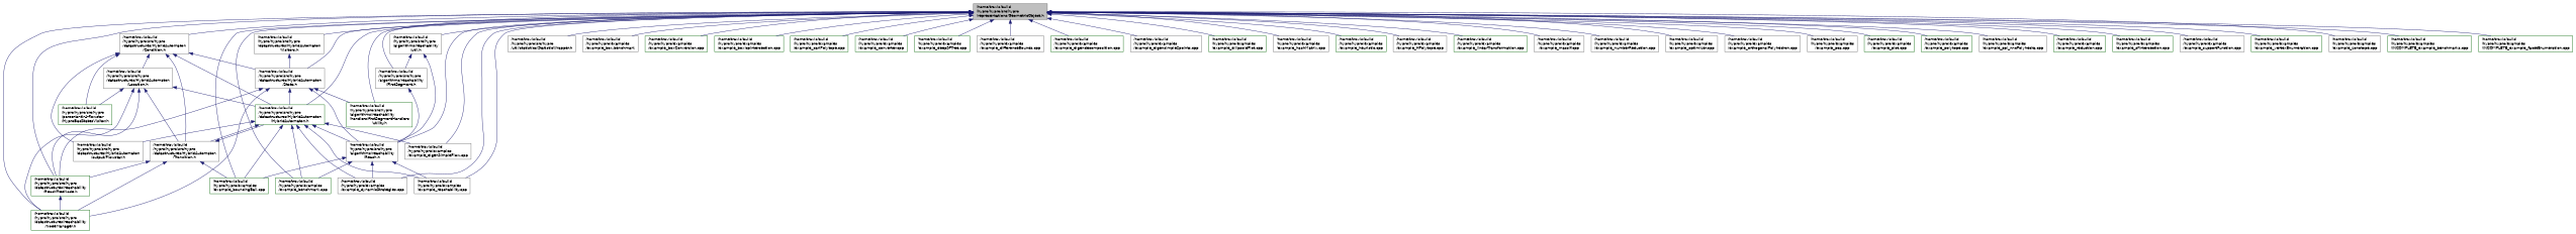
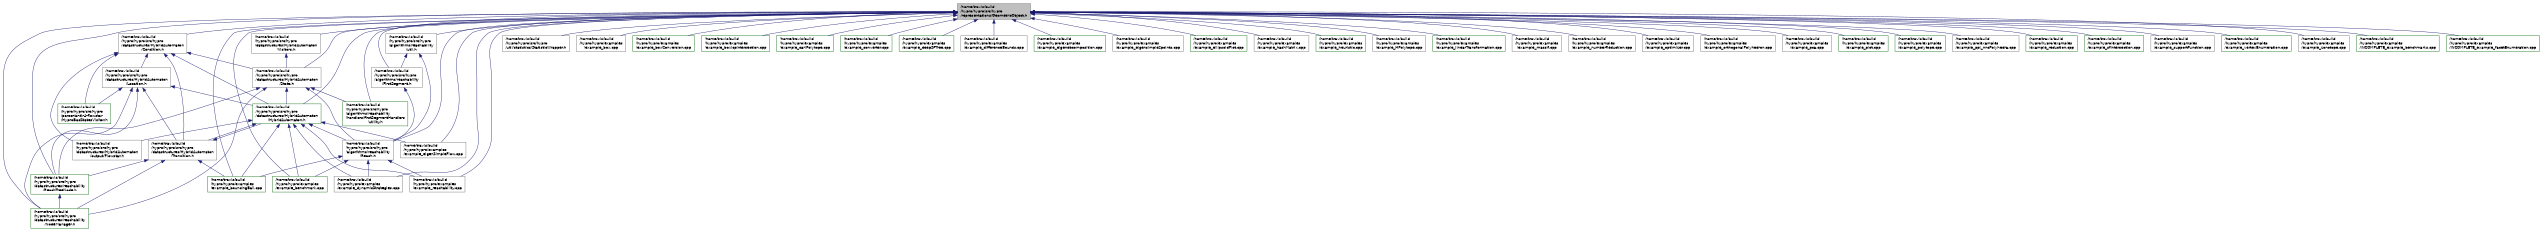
  digraph {
    node [color=gray40 fillcolor=white fontname=Helvetica fontsize=10 shape=record style=filled]
    edge [color=midnightblue dir=back fontname=Helvetica fontsize=10 labelfontname=Helvetica labelfontsize=10 style=solid]
    n1 [fillcolor=grey75 fontcolor=black height=0.2 label="/home/travis/build\l/hypro/hypro/src/hypro\l/representations/GeometricObject.h" width=0.4]
    n2 [height=0.2 label="/home/travis/build\l/hypro/hypro/src/hypro\l/datastructures/HybridAutomaton\l/Condition.h" width=0.4]
    n3 [color=darkgreen height=0.2 label="/home/travis/build\l/hypro/hypro/src/hypro\l/datastructures/HybridAutomaton\l/HybridAutomaton.h" width=0.4]
    n4 [color=darkgreen height=0.2 label="/home/travis/build\l/hypro/hypro/src/hypro\l/datastructures/reachability\l/ReachTreeNode.h" width=0.4]
    n5 [color=darkgreen height=0.2 label="/home/travis/build\l/hypro/hypro/src/hypro\l/datastructures/reachability\l/NodeManager.h" width=0.4]
    n6 [color=darkgreen height=0.2 label="/home/travis/build\l/hypro/hypro/examples\l/example_bouncingBall.cpp" width=0.4]
    n7 [height=0.2 label="/home/travis/build\l/hypro/hypro/src/hypro\l/algorithms/reachability\l/Reach.h" width=0.4]
    n8 [color=darkgreen height=0.2 label="/home/travis/build\l/hypro/hypro/examples\l/example_benchmark.cpp" width=0.4]
    n9 [height=0.2 label="/home/travis/build\l/hypro/hypro/examples\l/example_dynamicStrategies.cpp" width=0.4]
    n10 [height=0.2 label="/home/travis/build\l/hypro/hypro/examples\l/example_reachability.cpp" width=0.4]
    n11 [height=0.2 label="/home/travis/build\l/hypro/hypro/examples\l/example_eigenSimpleFlow.cpp" width=0.4]
    n12 [height=0.2 label="/home/travis/build\l/hypro/hypro/src/hypro\l/datastructures/HybridAutomaton\l/State.h" width=0.4]
    n13 [color=darkgreen height=0.2 label="/home/travis/build\l/hypro/hypro/src/hypro\l/algorithms/reachability\l/handlers/firstSegmentHandlers\l/utility.h" width=0.4]
    n14 [height=0.2 label="/home/travis/build\l/hypro/hypro/src/hypro\l/datastructures/HybridAutomaton\l/Visitors.h" width=0.4]
    n15 [height=0.2 label="/home/travis/build\l/hypro/hypro/src/hypro\l/algorithms/reachability\l/util.h" width=0.4]
    n16 [height=0.2 label="/home/travis/build\l/hypro/hypro/src/hypro\l/algorithms/reachability\l/FirstSegment.h" width=0.4]
    n17 [height=0.2 label="/home/travis/build\l/hypro/hypro/src/hypro\l/util/statistics/StatisticWrapper.h" width=0.4]
-   n18 [height=0.2 label="/home/travis/build\l/hypro/hypro/examples\l/example_box.benchmark" width=0.4]
+   n18 [height=0.2 label="/home/travis/build\l/hypro/hypro/examples\l/example_box.cpp" width=0.4]
    n19 [color=darkgreen height=0.2 label="/home/travis/build\l/hypro/hypro/examples\l/example_boxConversion.cpp" width=0.4]
    n20 [color=darkgreen height=0.2 label="/home/travis/build\l/hypro/hypro/examples\l/example_boxIcpIntersection.cpp" width=0.4]
    n21 [color=darkgreen height=0.2 label="/home/travis/build\l/hypro/hypro/examples\l/example_carlPolytope.cpp" width=0.4]
    n22 [color=darkgreen height=0.2 label="/home/travis/build\l/hypro/hypro/examples\l/example_converter.cpp" width=0.4]
    n23 [color=darkgreen height=0.2 label="/home/travis/build\l/hypro/hypro/examples\l/example_deepSFTree.cpp" width=0.4]
    n24 [height=0.2 label="/home/travis/build\l/hypro/hypro/examples\l/example_differenceBounds.cpp" width=0.4]
    n25 [color=darkgreen height=0.2 label="/home/travis/build\l/hypro/hypro/examples\l/example_eigendecomposition.cpp" width=0.4]
    n26 [height=0.2 label="/home/travis/build\l/hypro/hypro/examples\l/example_eigensimple2points.cpp" width=0.4]
    n27 [color=darkgreen height=0.2 label="/home/travis/build\l/hypro/hypro/examples\l/example_ellipsoidPlot.cpp" width=0.4]
    n28 [height=0.2 label="/home/travis/build\l/hypro/hypro/examples\l/example_hashMatrix.cpp" width=0.4]
    n29 [color=darkgreen height=0.2 label="/home/travis/build\l/hypro/hypro/examples\l/example_heuristic.cpp" width=0.4]
    n30 [height=0.2 label="/home/travis/build\l/hypro/hypro/examples\l/example_HPolytope.cpp" width=0.4]
    n31 [color=darkgreen height=0.2 label="/home/travis/build\l/hypro/hypro/examples\l/example_linearTransformation.cpp" width=0.4]
    n32 [height=0.2 label="/home/travis/build\l/hypro/hypro/examples\l/example_massif.cpp" width=0.4]
    n33 [height=0.2 label="/home/travis/build\l/hypro/hypro/examples\l/example_numberReduction.cpp" width=0.4]
    n34 [height=0.2 label="/home/travis/build\l/hypro/hypro/examples\l/example_optimizer.cpp" width=0.4]
    n35 [height=0.2 label="/home/travis/build\l/hypro/hypro/examples\l/example_orthogonalPolyhedron.cpp" width=0.4]
    n36 [height=0.2 label="/home/travis/build\l/hypro/hypro/examples\l/example_pca.cpp" width=0.4]
    n37 [color=darkgreen height=0.2 label="/home/travis/build\l/hypro/hypro/examples\l/example_plot.cpp" width=0.4]
    n38 [color=darkgreen height=0.2 label="/home/travis/build\l/hypro/hypro/examples\l/example_polytope.cpp" width=0.4]
    n39 [height=0.2 label="/home/travis/build\l/hypro/hypro/examples\l/example_ppl_nncPolyhedra.cpp" width=0.4]
    n40 [color=darkgreen height=0.2 label="/home/travis/build\l/hypro/hypro/examples\l/example_reduction.cpp" width=0.4]
    n41 [color=darkgreen height=0.2 label="/home/travis/build\l/hypro/hypro/examples\l/example_sfIntersection.cpp" width=0.4]
    n42 [height=0.2 label="/home/travis/build\l/hypro/hypro/examples\l/example_supportFunction.cpp" width=0.4]
    n43 [color=darkgreen height=0.2 label="/home/travis/build\l/hypro/hypro/examples\l/example_vertexEnumeration.cpp" width=0.4]
    n44 [height=0.2 label="/home/travis/build\l/hypro/hypro/examples\l/example_zonotope.cpp" width=0.4]
    n45 [color=darkgreen height=0.2 label="/home/travis/build\l/hypro/hypro/examples\l/INCOMPLETE_example_benchmarks.cpp" width=0.4]
    n46 [color=darkgreen height=0.2 label="/home/travis/build\l/hypro/hypro/examples\l/INCOMPLETE_example_facetEnumeration.cpp" width=0.4]
    n47 [height=0.2 label="/home/travis/build\l/hypro/hypro/src/hypro\l/datastructures/HybridAutomaton\l/Location.h" width=0.4]
    n48 [height=0.2 label="/home/travis/build\l/hypro/hypro/src/hypro\l/datastructures/HybridAutomaton\l/Transition.h" width=0.4]
    n49 [height=0.2 label="/home/travis/build\l/hypro/hypro/src/hypro\l/datastructures/HybridAutomaton\l/output/Flowstar.h" width=0.4]
    n50 [color=darkgreen height=0.2 label="/home/travis/build\l/hypro/hypro/src/hypro\l/parser/antlr4-flowstar\l/HyproBadStatesVisitor.h" width=0.4]
    n1 -> n2
    n1 -> n3
    n1 -> n4
    n1 -> n5
    n1 -> n6
    n1 -> n7
    n1 -> n8
    n1 -> n9
    n1 -> n10
    n1 -> n11
    n1 -> n12
    n1 -> n13
    n1 -> n14
    n1 -> n15
    n1 -> n16
    n1 -> n17
    n1 -> n18
    n1 -> n19
    n1 -> n20
    n1 -> n21
    n1 -> n22
    n1 -> n23
    n1 -> n24
    n1 -> n25
    n1 -> n26
    n1 -> n27
    n1 -> n28
    n1 -> n29
    n1 -> n30
    n1 -> n31
    n1 -> n32
    n1 -> n33
    n1 -> n34
    n1 -> n35
    n1 -> n36
    n1 -> n37
    n1 -> n38
    n1 -> n39
    n1 -> n40
    n1 -> n41
    n1 -> n42
    n1 -> n43
    n1 -> n44
    n1 -> n45
    n1 -> n46
    n2 -> n3
    n2 -> n12
    n2 -> n47
    n2 -> n48
    n2 -> n49
    n2 -> n50
    n3 -> n6
    n3 -> n7
    n3 -> n8
    n3 -> n9
    n3 -> n10
    n3 -> n11
    n3 -> n48
    n3 -> n49
    n4 -> n5
    n7 -> n6
    n7 -> n8
    n7 -> n9
    n7 -> n10
    n12 -> n3
    n12 -> n4
    n12 -> n5
    n12 -> n7
    n12 -> n13
    n14 -> n12
    n15 -> n7
    n15 -> n16
    n16 -> n7
    n47 -> n3
    n47 -> n4
    n47 -> n5
    n47 -> n48
    n47 -> n50
    n48 -> n3
    n48 -> n4
    n48 -> n5
    n48 -> n6
  }
